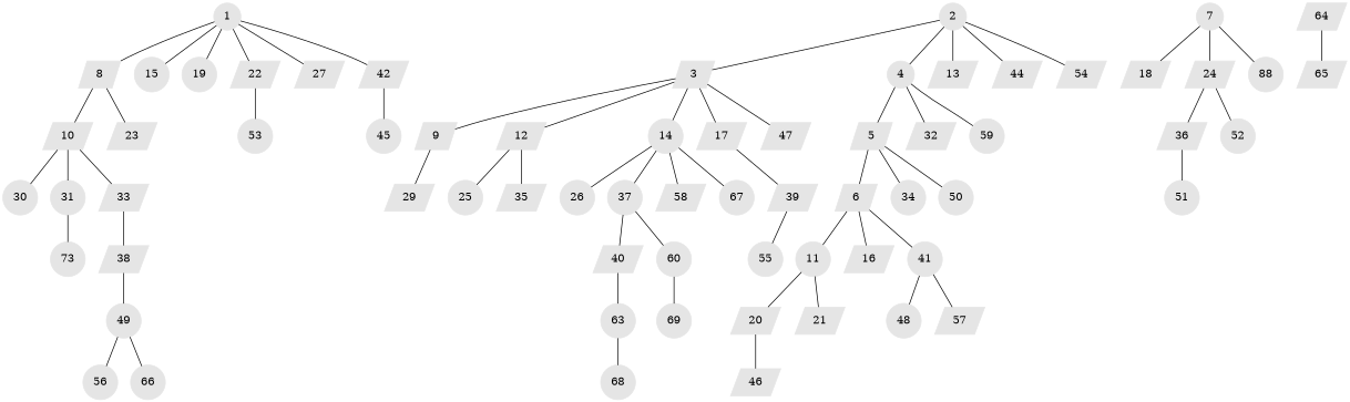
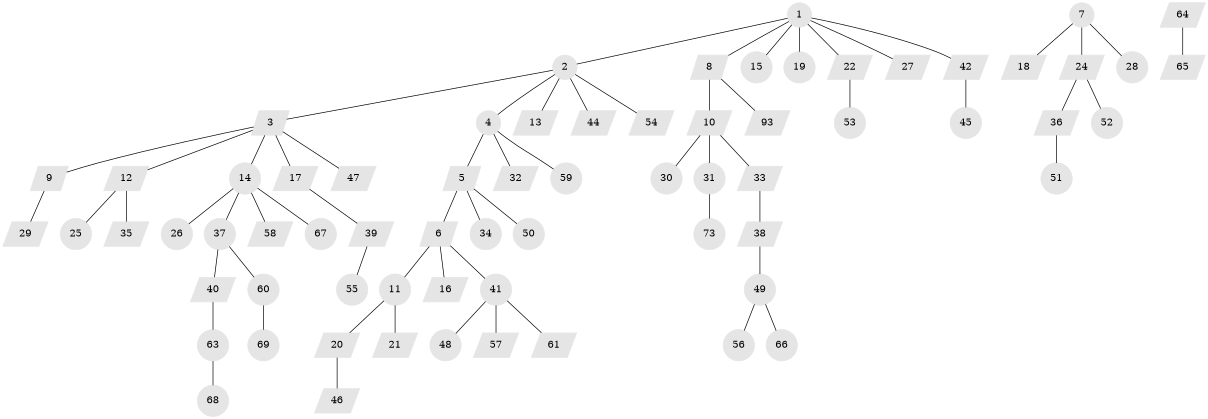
  graph {
    node [color=gray90 shape=parallelogram style=filled]
    1 [shape=circle]
    2 [shape=circle]
    8
    15 [shape=circle]
    19 [shape=circle]
    22
    27
    42
    3
    4 [shape=circle]
    13
    44
    54
    10
-   23
+   23 [label=93]
    53 [shape=circle]
    45 [shape=circle]
    9
    12
    14 [shape=circle]
    17
    47
    5
    32
    59 [shape=circle]
    7 [shape=circle]
    18
    24
-   28 [shape=circle label=88]
+   28 [shape=circle]
    29
    25 [shape=circle]
    35
    26 [shape=circle]
    37 [shape=circle]
    58
    67 [shape=circle]
    39
    6
    34 [shape=circle]
    50 [shape=circle]
    11 [shape=circle]
    16
    41 [shape=circle]
    20
    21
    48 [shape=circle]
    57
+   61
    36
    52 [shape=circle]
    30 [shape=circle]
    31 [shape=circle]
    33
    n54 [label=73 shape=circle]
    38
    46
    40
    60 [shape=circle]
    55 [shape=circle]
    51 [shape=circle]
    49 [shape=circle]
    64
    65
    63 [shape=circle]
    69 [shape=circle]
    56 [shape=circle]
    66 [shape=circle]
    68 [shape=circle]
+   1 -- 2
    1 -- 8
    1 -- 15
    1 -- 19
    1 -- 22
    1 -- 27
    1 -- 42
    2 -- 3
    2 -- 4
    2 -- 13
    2 -- 44
    2 -- 54
    8 -- 10
    8 -- 23
    22 -- 53
    42 -- 45
    3 -- 9
    3 -- 12
    3 -- 14
    3 -- 17
    3 -- 47
    4 -- 5
    4 -- 32
    4 -- 59
    10 -- 30
    10 -- 31
    10 -- 33
    9 -- 29
    12 -- 25
    12 -- 35
    14 -- 26
    14 -- 37
    14 -- 58
    14 -- 67
    17 -- 39
    5 -- 6
    5 -- 34
    5 -- 50
    7 -- 18
    7 -- 24
    7 -- 28
    24 -- 36
    24 -- 52
    37 -- 40
    37 -- 60
    39 -- 55
    6 -- 11
    6 -- 16
    6 -- 41
    11 -- 20
    11 -- 21
    41 -- 48
    41 -- 57
+   41 -- 61
    20 -- 46
    36 -- 51
    31 -- n54
    33 -- 38
    38 -- 49
    40 -- 63
    60 -- 69
    49 -- 56
    49 -- 66
    64 -- 65
    63 -- 68
  }
